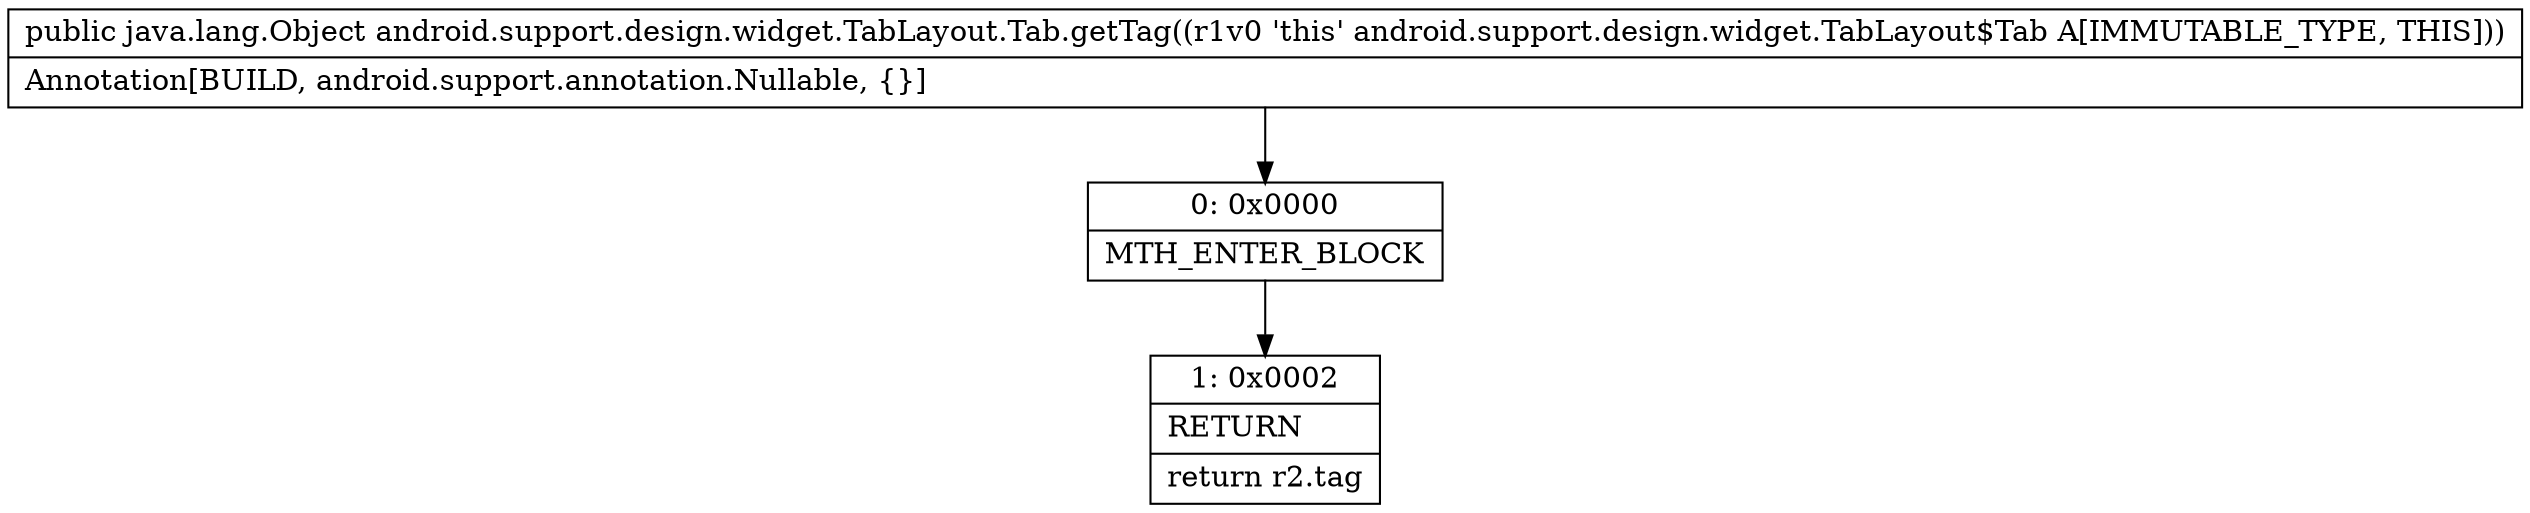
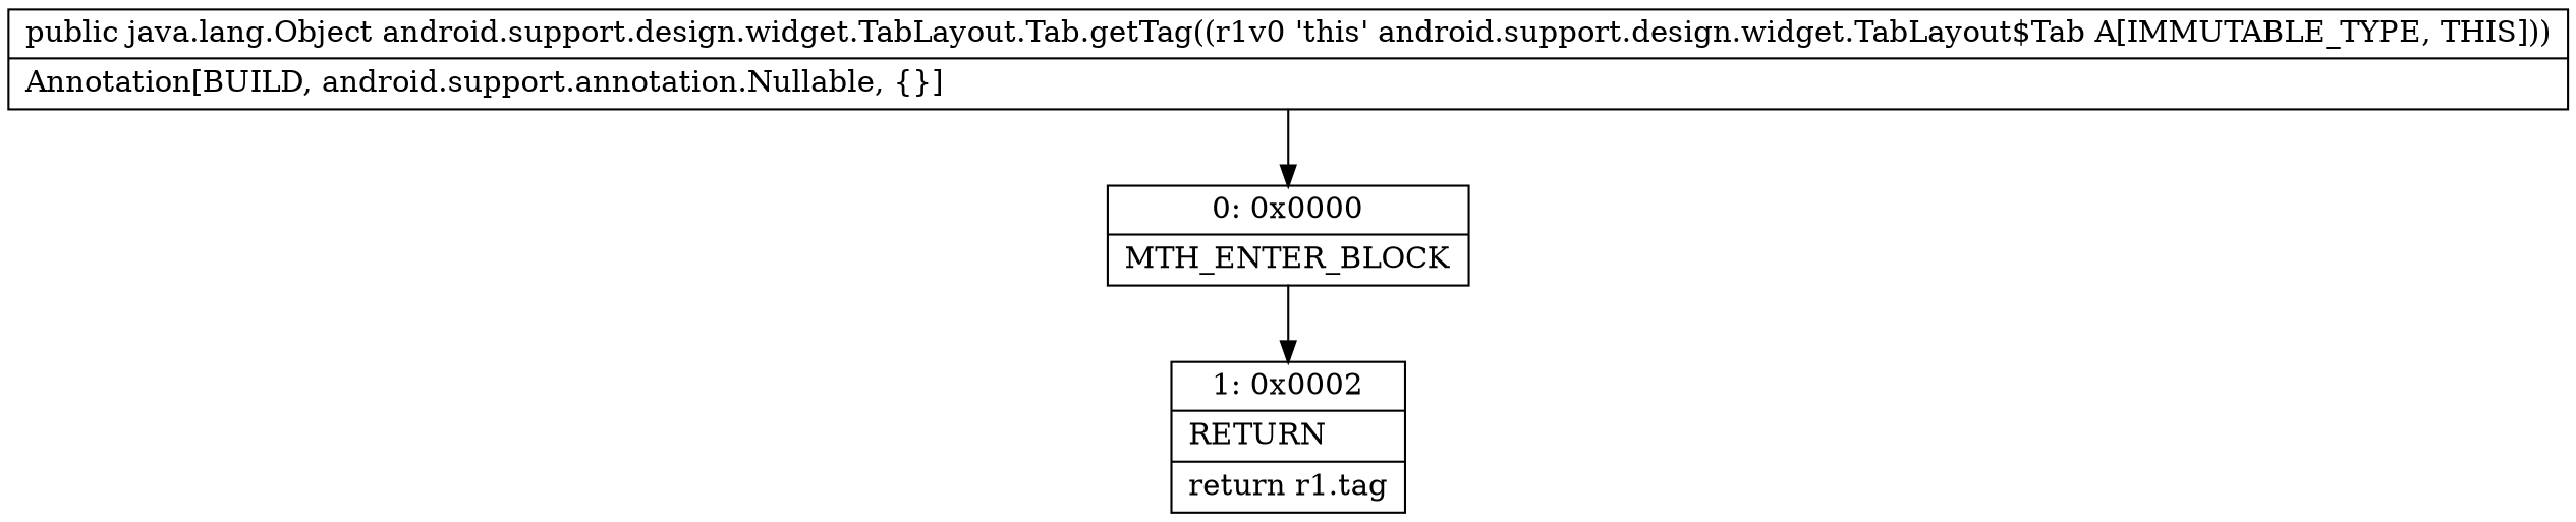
  digraph {
    node [shape=record]
    n1 [label="{0\:\ 0x0000|MTH_ENTER_BLOCK\l}"]
-   n2 [label="{1\:\ 0x0002|RETURN\l|return r2.tag\l}"]
+   n2 [label="{1\:\ 0x0002|RETURN\l|return r1.tag\l}"]
    n3 [label="{public java.lang.Object android.support.design.widget.TabLayout.Tab.getTag((r1v0 'this' android.support.design.widget.TabLayout$Tab A[IMMUTABLE_TYPE, THIS]))  | Annotation[BUILD, android.support.annotation.Nullable, \{\}]\l}"]
    n1 -> n2
    n3 -> n1
  }
